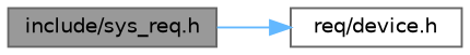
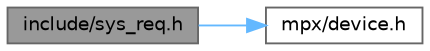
  digraph {
    rankdir=LR
    node [fontname=Helvetica fontsize=10 shape=box style=filled]
    n1 [color=gray40 fillcolor=grey60 fontcolor=black height=0.2 label="include/sys_req.h" width=0.4]
-   n2 [color=grey40 fillcolor=white height=0.2 label="req/device.h" width=0.4]
+   n2 [color=grey40 fillcolor=white height=0.2 label="mpx/device.h" width=0.4]
    n1 -> n2 [color=steelblue1 fontname=Helvetica fontsize=10 labelfontname=Helvetica labelfontsize=10 style=solid]
  }
